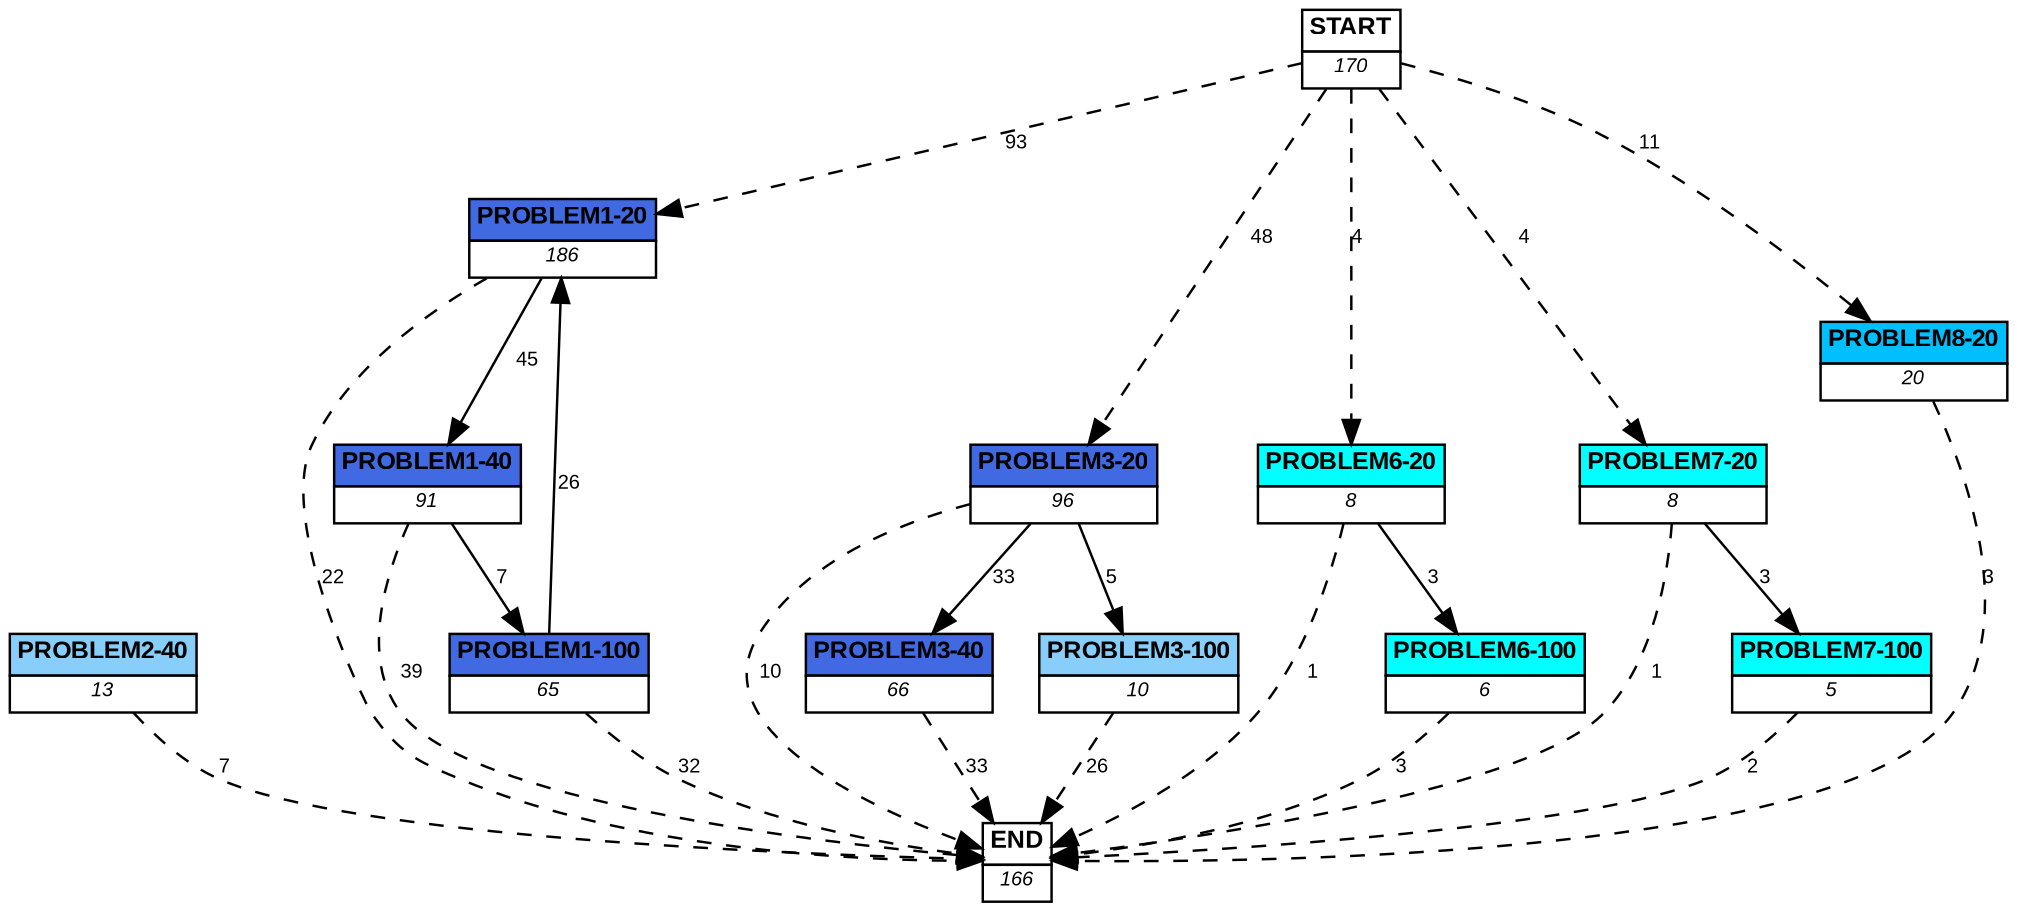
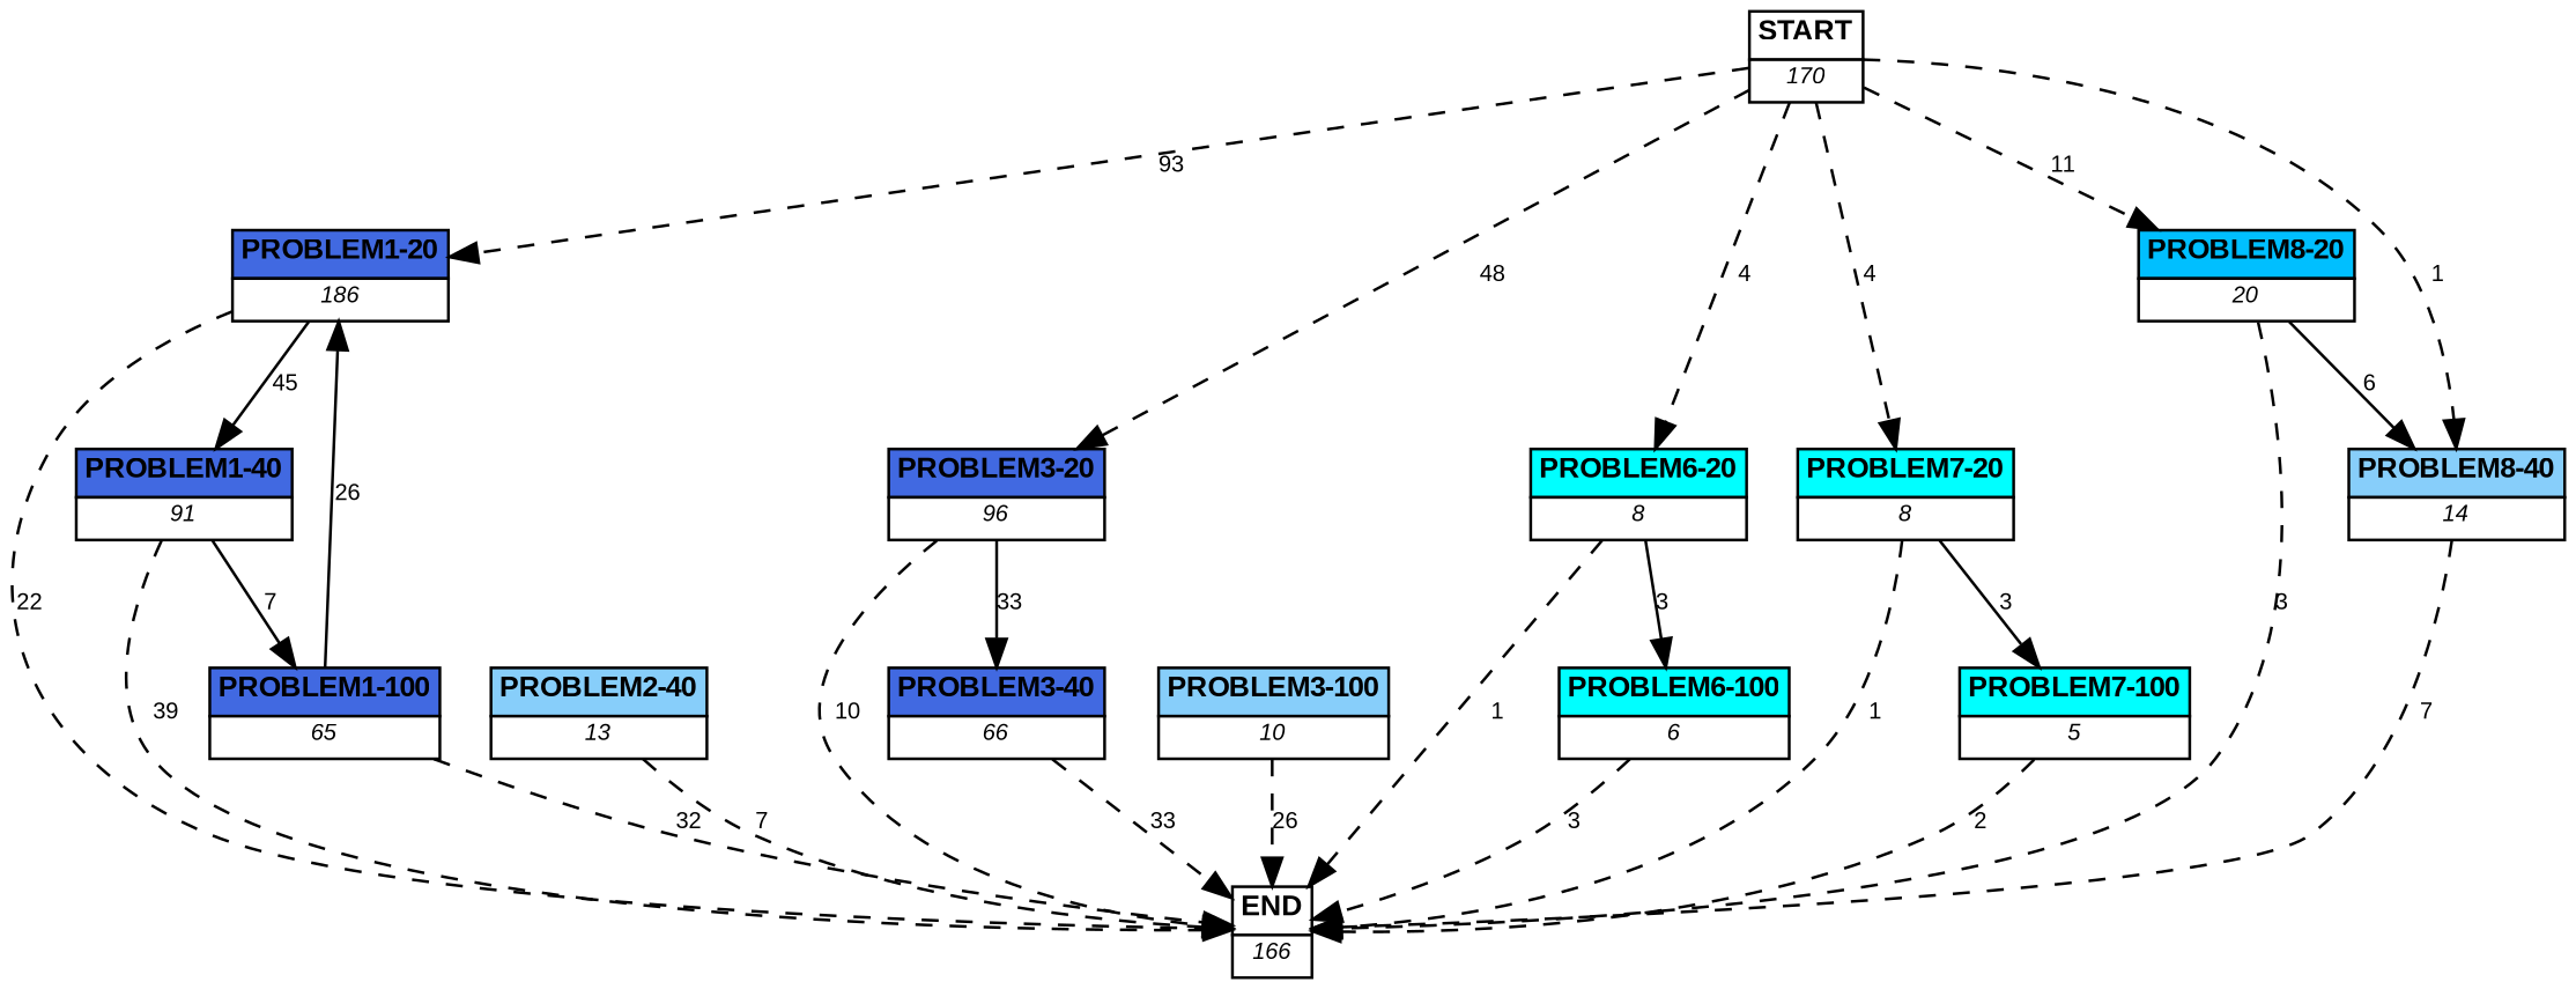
  digraph {
    node [shape=plain]
    edge [fontname=Arial fontsize=8 labelfloat=false style=dashed]
    n1 [label=<<table border="0" cellborder="1" cellspacing="0"><tr><td bgcolor="royalblue"><FONT face="Arial" POINT-SIZE="10"><b>PROBLEM1-20</b></FONT></td></tr><tr><td bgcolor="white"><FONT face="Arial" POINT-SIZE="8"><i>186</i></FONT></td></tr></table>>]
    n2 [label=<<table border="0" cellborder="1" cellspacing="0"><tr><td bgcolor="royalblue"><FONT face="Arial" POINT-SIZE="10"><b>PROBLEM1-40</b></FONT></td></tr><tr><td bgcolor="white"><FONT face="Arial" POINT-SIZE="8"><i>91</i></FONT></td></tr></table>>]
    n3 [label=<<table border="0" cellborder="1" cellspacing="0"><tr><td bgcolor="white"><FONT face="Arial" POINT-SIZE="10"><b>END</b></FONT></td></tr><tr><td bgcolor="white"><FONT face="Arial" POINT-SIZE="8"><i>166</i></FONT></td></tr></table>>]
    n4 [label=<<table border="0" cellborder="1" cellspacing="0"><tr><td bgcolor="royalblue"><FONT face="Arial" POINT-SIZE="10"><b>PROBLEM1-100</b></FONT></td></tr><tr><td bgcolor="white"><FONT face="Arial" POINT-SIZE="8"><i>65</i></FONT></td></tr></table>>]
    n5 [label=<<table border="0" cellborder="1" cellspacing="0"><tr><td bgcolor="lightskyblue"><FONT face="Arial" POINT-SIZE="10"><b>PROBLEM2-40</b></FONT></td></tr><tr><td bgcolor="white"><FONT face="Arial" POINT-SIZE="8"><i>13</i></FONT></td></tr></table>>]
    n6 [label=<<table border="0" cellborder="1" cellspacing="0"><tr><td bgcolor="royalblue"><FONT face="Arial" POINT-SIZE="10"><b>PROBLEM3-20</b></FONT></td></tr><tr><td bgcolor="white"><FONT face="Arial" POINT-SIZE="8"><i>96</i></FONT></td></tr></table>>]
    n7 [label=<<table border="0" cellborder="1" cellspacing="0"><tr><td bgcolor="royalblue"><FONT face="Arial" POINT-SIZE="10"><b>PROBLEM3-40</b></FONT></td></tr><tr><td bgcolor="white"><FONT face="Arial" POINT-SIZE="8"><i>66</i></FONT></td></tr></table>>]
    n8 [label=<<table border="0" cellborder="1" cellspacing="0"><tr><td bgcolor="lightskyblue"><FONT face="Arial" POINT-SIZE="10"><b>PROBLEM3-100</b></FONT></td></tr><tr><td bgcolor="white"><FONT face="Arial" POINT-SIZE="8"><i>10</i></FONT></td></tr></table>>]
    n9 [label=<<table border="0" cellborder="1" cellspacing="0"><tr><td bgcolor="aqua"><FONT face="Arial" POINT-SIZE="10"><b>PROBLEM6-20</b></FONT></td></tr><tr><td bgcolor="white"><FONT face="Arial" POINT-SIZE="8"><i>8</i></FONT></td></tr></table>>]
    n10 [label=<<table border="0" cellborder="1" cellspacing="0"><tr><td bgcolor="aqua"><FONT face="Arial" POINT-SIZE="10"><b>PROBLEM6-100</b></FONT></td></tr><tr><td bgcolor="white"><FONT face="Arial" POINT-SIZE="8"><i>6</i></FONT></td></tr></table>>]
    n11 [label=<<table border="0" cellborder="1" cellspacing="0"><tr><td bgcolor="aqua"><FONT face="Arial" POINT-SIZE="10"><b>PROBLEM7-20</b></FONT></td></tr><tr><td bgcolor="white"><FONT face="Arial" POINT-SIZE="8"><i>8</i></FONT></td></tr></table>>]
    n12 [label=<<table border="0" cellborder="1" cellspacing="0"><tr><td bgcolor="aqua"><FONT face="Arial" POINT-SIZE="10"><b>PROBLEM7-100</b></FONT></td></tr><tr><td bgcolor="white"><FONT face="Arial" POINT-SIZE="8"><i>5</i></FONT></td></tr></table>>]
    n13 [label=<<table border="0" cellborder="1" cellspacing="0"><tr><td bgcolor="deepskyblue"><FONT face="Arial" POINT-SIZE="10"><b>PROBLEM8-20</b></FONT></td></tr><tr><td bgcolor="white"><FONT face="Arial" POINT-SIZE="8"><i>20</i></FONT></td></tr></table>>]
+   n14 [label=<<table border="0" cellborder="1" cellspacing="0"><tr><td bgcolor="lightskyblue"><FONT face="Arial" POINT-SIZE="10"><b>PROBLEM8-40</b></FONT></td></tr><tr><td bgcolor="white"><FONT face="Arial" POINT-SIZE="8"><i>14</i></FONT></td></tr></table>>]
    n15 [label=<<table border="0" cellborder="1" cellspacing="0"><tr><td bgcolor="white"><FONT face="Arial" POINT-SIZE="10"><b>START</b></FONT></td></tr><tr><td bgcolor="white"><FONT face="Arial" POINT-SIZE="8"><i>170</i></FONT></td></tr></table>>]
    n1 -> n2 [label=45 style=""]
    n1 -> n3 [label=22]
    n2 -> n3 [label=39]
    n2 -> n4 [label=7 style=""]
    n4 -> n1 [label=26 style=""]
    n4 -> n3 [label=32]
    n5 -> n3 [label=7]
    n6 -> n3 [label=10]
    n6 -> n7 [label=33 style=""]
-   n6 -> n8 [label=5 style=""]
    n7 -> n3 [label=33]
    n8 -> n3 [label=26]
    n9 -> n3 [label=1]
    n9 -> n10 [label=3 style=""]
    n10 -> n3 [label=3]
    n11 -> n3 [label=1]
    n11 -> n12 [label=3 style=""]
    n12 -> n3 [label=2]
    n13 -> n3 [label=3]
+   n13 -> n14 [label=6 style=""]
+   n14 -> n3 [label=7]
    n15 -> n1 [label=93]
    n15 -> n6 [label=48]
    n15 -> n9 [label=4]
    n15 -> n11 [label=4]
    n15 -> n13 [label=11]
+   n15 -> n14 [label=1]
  }
